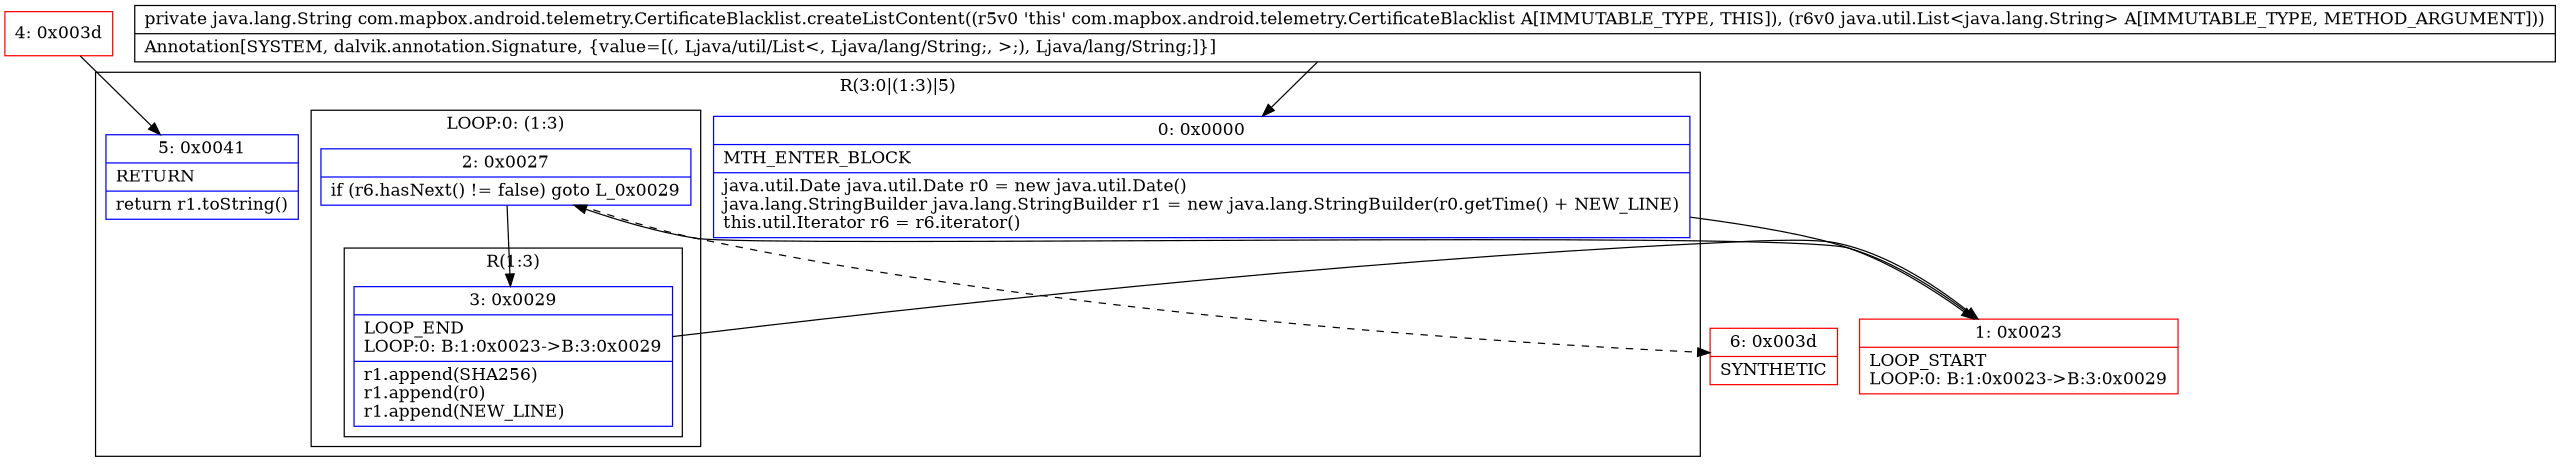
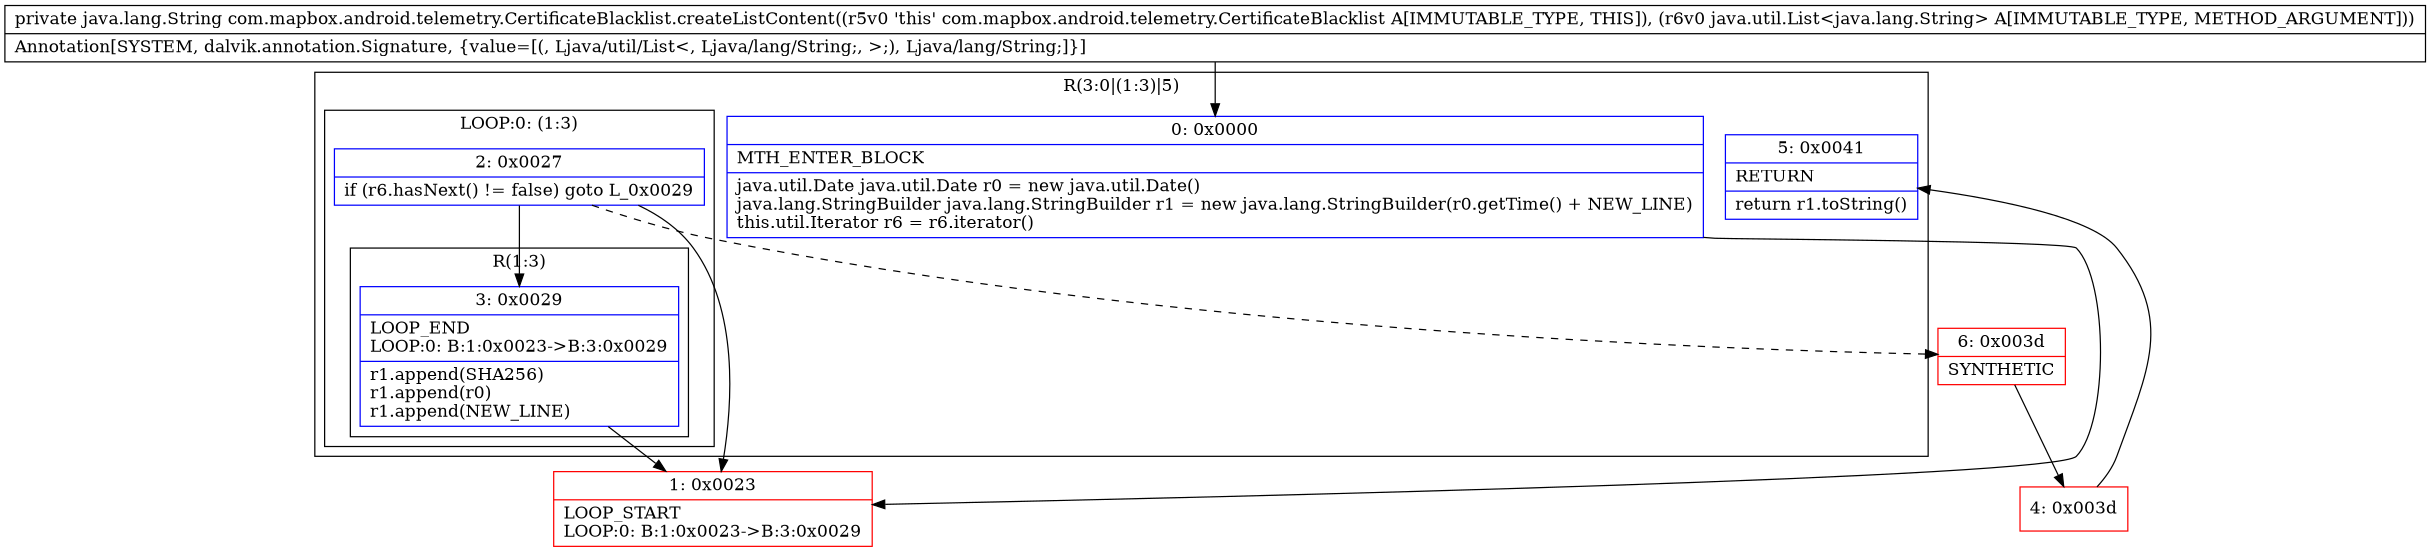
  digraph {
    node [color=blue shape=record]
    n1 [label="{3\:\ 0x0029|LOOP_END\lLOOP:0: B:1:0x0023\-\>B:3:0x0029\l|r1.append(SHA256)\lr1.append(r0)\lr1.append(NEW_LINE)\l}"]
    n2 [label="{2\:\ 0x0027|if (r6.hasNext() != false) goto L_0x0029\l}"]
    n3 [label="{0\:\ 0x0000|MTH_ENTER_BLOCK\l|java.util.Date java.util.Date r0 = new java.util.Date()\ljava.lang.StringBuilder java.lang.StringBuilder r1 = new java.lang.StringBuilder(r0.getTime() + NEW_LINE)\lthis.util.Iterator r6 = r6.iterator()\l}"]
    n4 [label="{5\:\ 0x0041|RETURN\l|return r1.toString()\l}"]
    n5 [color=red label="{1\:\ 0x0023|LOOP_START\lLOOP:0: B:1:0x0023\-\>B:3:0x0029\l}"]
    n6 [color=red label="{6\:\ 0x003d|SYNTHETIC\l}"]
    n7 [color=red label="{4\:\ 0x003d}"]
    n8 [label="{private java.lang.String com.mapbox.android.telemetry.CertificateBlacklist.createListContent((r5v0 'this' com.mapbox.android.telemetry.CertificateBlacklist A[IMMUTABLE_TYPE, THIS]), (r6v0 java.util.List\<java.lang.String\> A[IMMUTABLE_TYPE, METHOD_ARGUMENT]))  | Annotation[SYSTEM, dalvik.annotation.Signature, \{value=[(, Ljava\/util\/List\<, Ljava\/lang\/String;, \>;), Ljava\/lang\/String;]\}]\l}" color=""]
    subgraph cluster_1 {
      label="R(3:0|(1:3)|5)"
      n3
      n4
      subgraph cluster_2 {
        label="LOOP:0: (1:3)"
        n2
        subgraph cluster_3 {
          label="R(1:3)"
          n1
        }
      }
    }
    n1 -> n5
    n2 -> n1
    n2 -> n6 [style=dashed]
    n3 -> n5
-   n5 -> n2
+   n2 -> n5
+   n6 -> n7
    n7 -> n4
    n8 -> n3
  }
